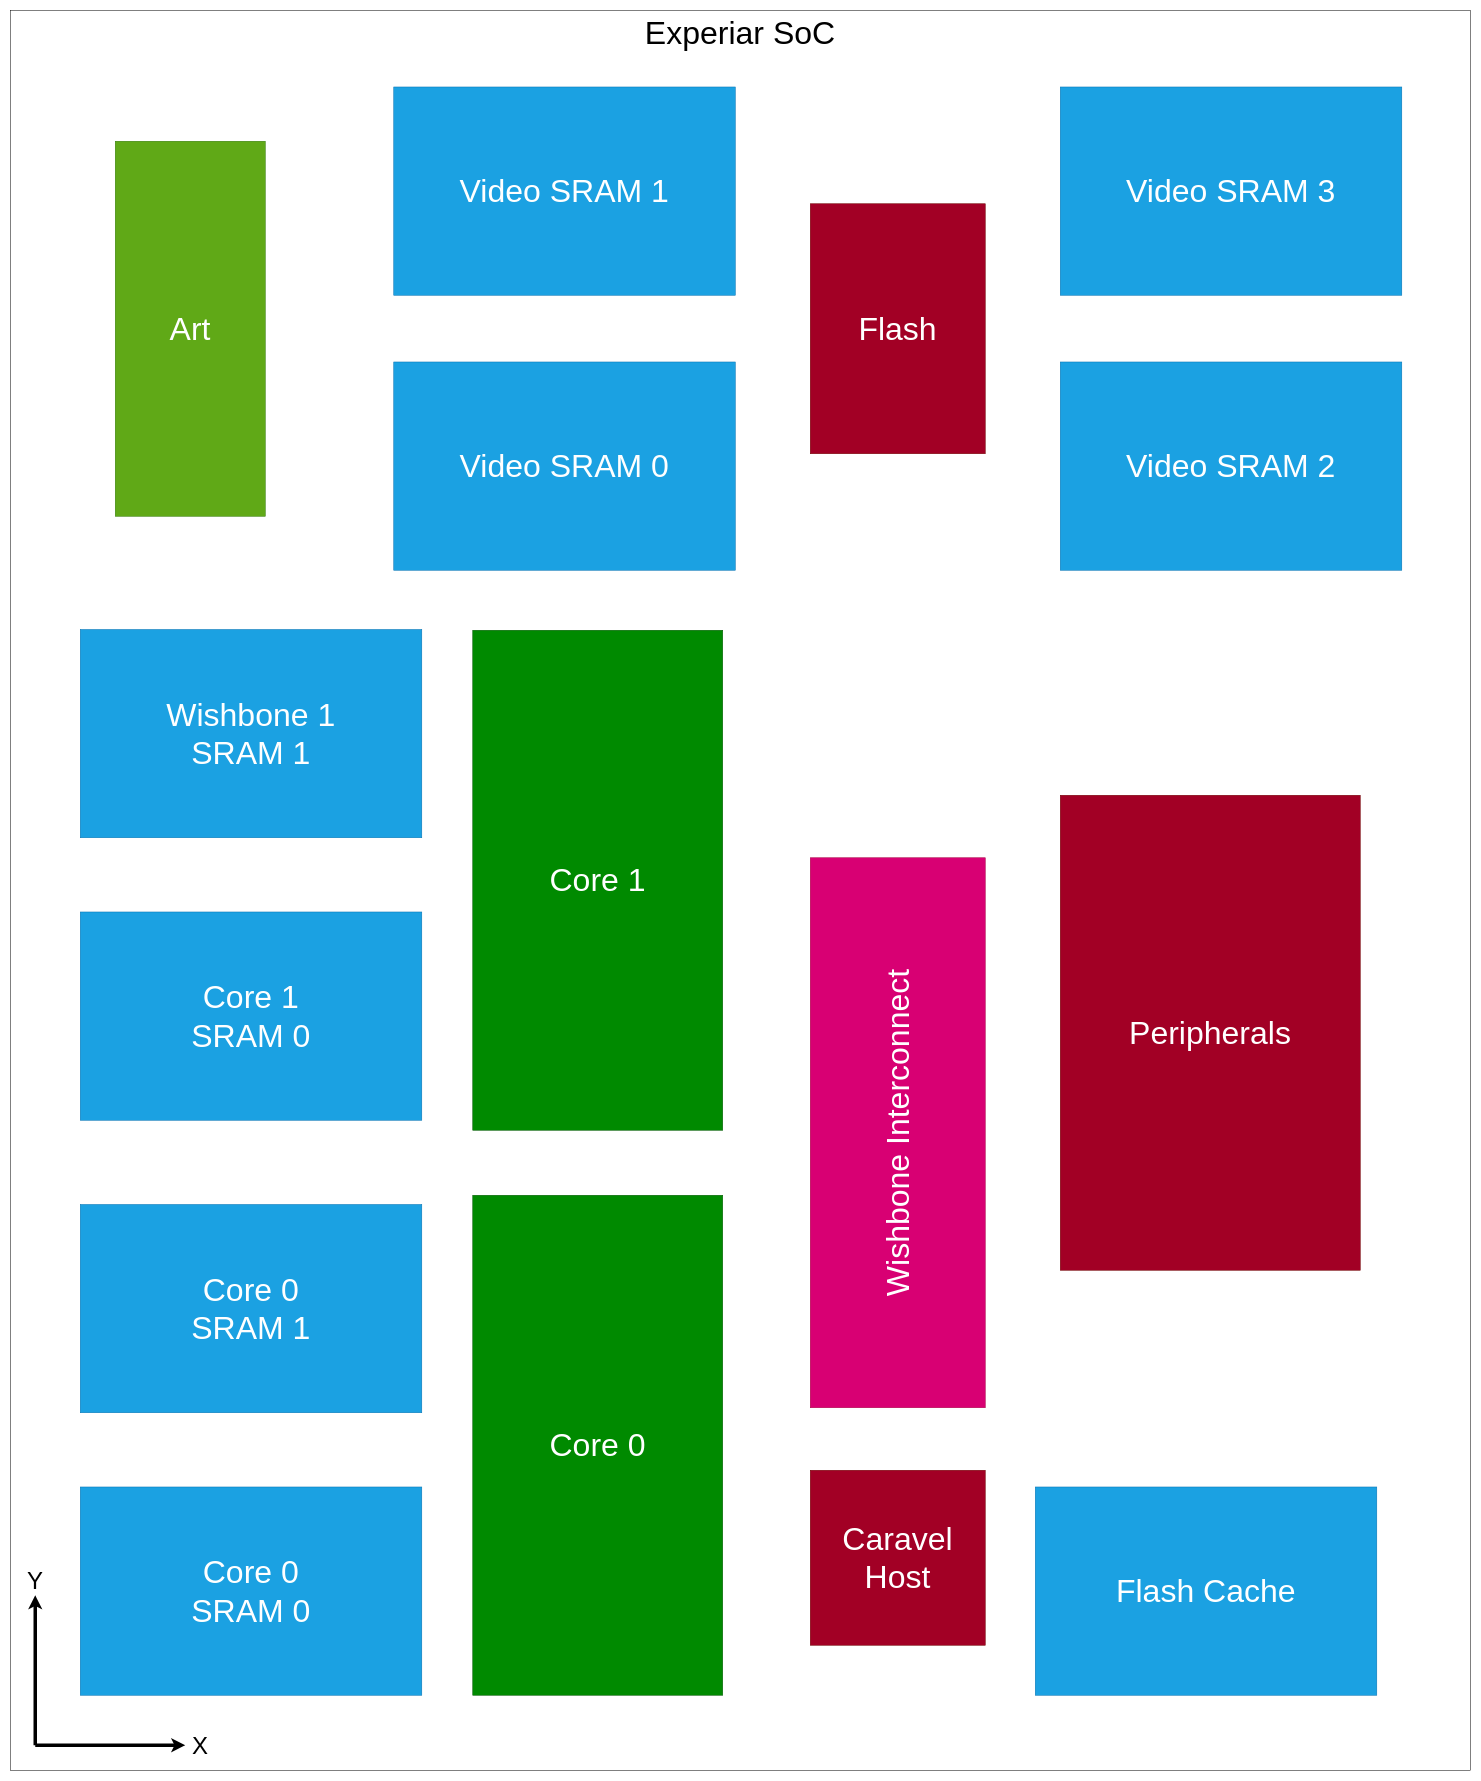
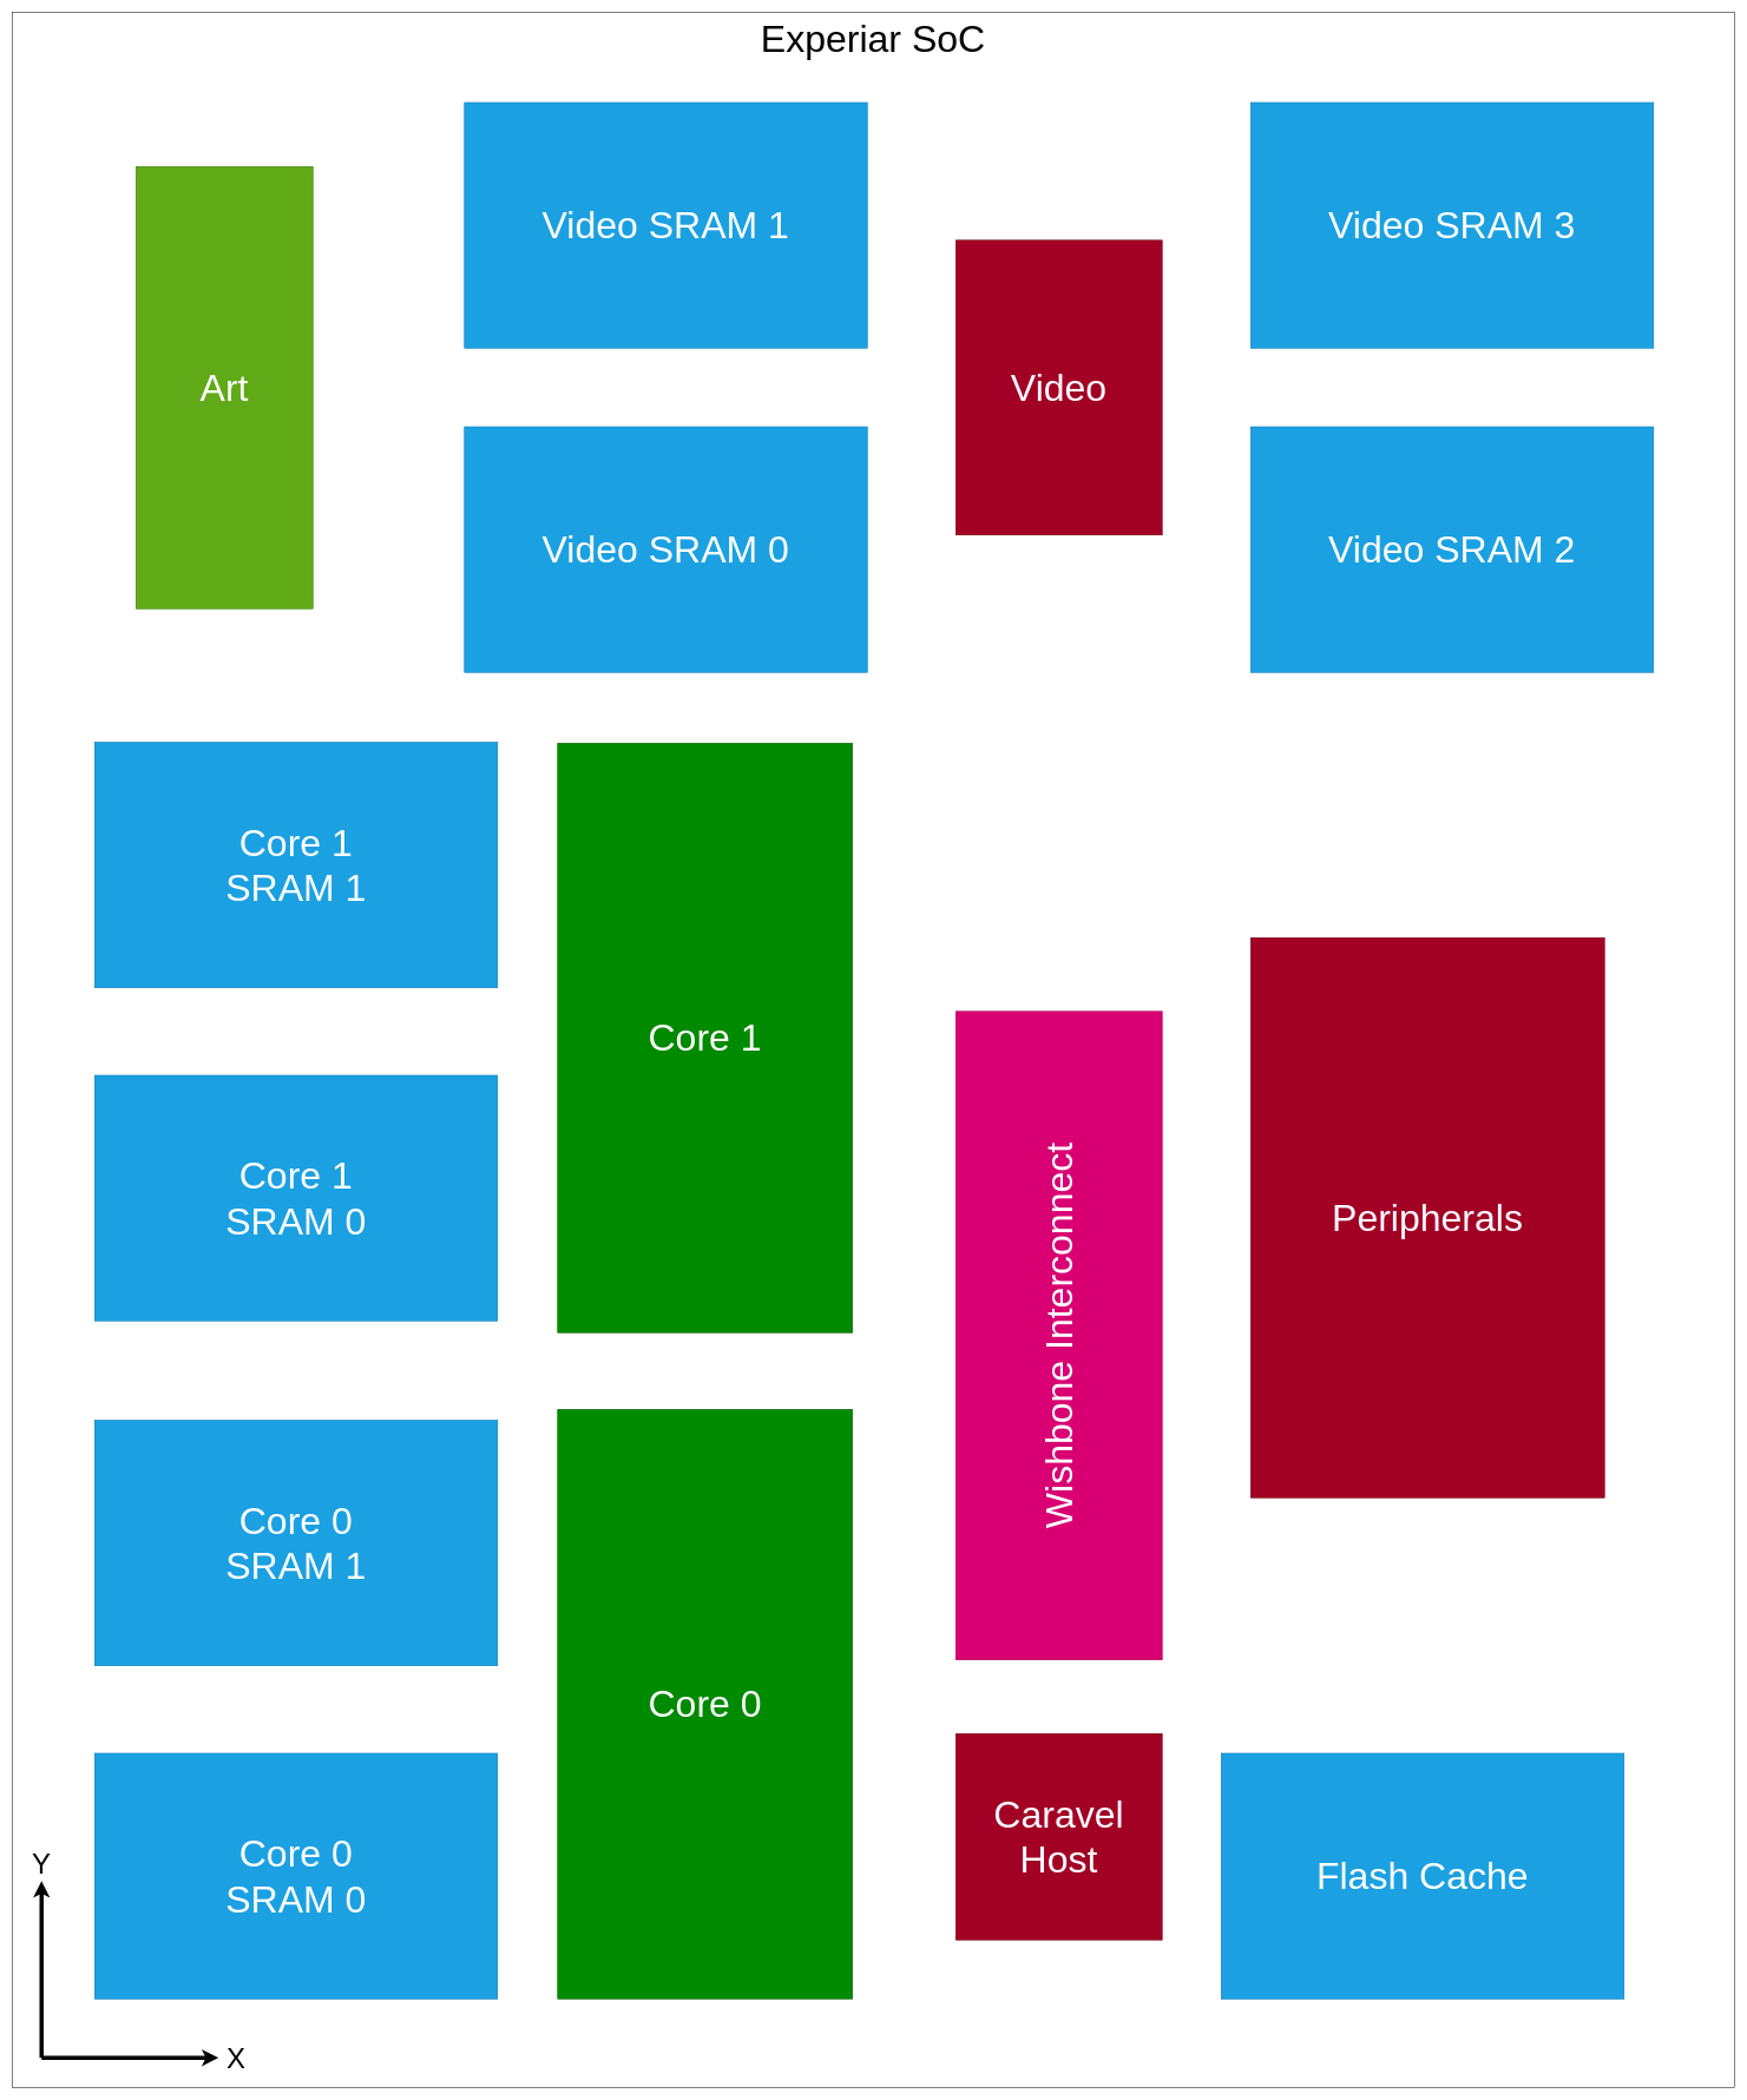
  <mxCell id="0" />
  <mxCell id="1" parent="0" />
  <mxCell id="2" value="" style="group;flipV=1;" parent="1" vertex="1" connectable="0"><mxGeometry width="2920" height="3520" as="geometry" x="20" y="20" /></mxCell>
  <mxCell id="3" value="&lt;font style=&quot;font-size: 64px&quot;&gt;Experiar SoC&lt;/font&gt;" style="rounded=0;whiteSpace=wrap;html=1;verticalAlign=top;flipV=0;direction=east;shadow=0;sketch=0;fillColor=default;gradientColor=none;glass=0;container=0;imageVerticalAlign=middle;noLabel=0;" parent="2" vertex="1"><mxGeometry width="2920" height="3520" as="geometry" /></mxCell>
  <mxCell id="4" value="&lt;font style=&quot;font-size: 64px&quot;&gt;Wishbone Interconnect&lt;/font&gt;" style="rounded=0;whiteSpace=wrap;html=1;verticalAlign=middle;flipV=1;direction=east;shadow=0;sketch=0;fillColor=#d80073;glass=0;container=0;imageVerticalAlign=middle;noLabel=0;fontColor=#ffffff;strokeColor=#A50040;horizontal=0;" parent="2" vertex="1"><mxGeometry x="1600" y="1695" width="350" height="1100" as="geometry" /></mxCell>
  <mxCell id="5" value="&lt;font style=&quot;font-size: 64px&quot;&gt;Peripherals&lt;/font&gt;" style="rounded=0;whiteSpace=wrap;html=1;verticalAlign=middle;flipV=1;direction=east;shadow=0;sketch=0;fillColor=#a20025;glass=0;container=0;imageVerticalAlign=middle;noLabel=0;fontColor=#ffffff;strokeColor=#6F0000;" parent="2" vertex="1"><mxGeometry x="2100" y="1570" width="600" height="950" as="geometry" /></mxCell>
  <mxCell id="6" value="&lt;font style=&quot;font-size: 64px&quot;&gt;Core 1&lt;/font&gt;" style="rounded=0;whiteSpace=wrap;html=1;verticalAlign=middle;flipV=0;direction=east;shadow=0;sketch=0;fillColor=#008a00;glass=0;container=0;imageVerticalAlign=middle;noLabel=0;fontColor=#ffffff;strokeColor=#005700;" parent="2" vertex="1"><mxGeometry x="925" y="1240" width="500" height="1000" as="geometry" /></mxCell>
  <mxCell id="7" value="&lt;font style=&quot;font-size: 64px&quot;&gt;Core 0&lt;/font&gt;" style="rounded=0;whiteSpace=wrap;html=1;verticalAlign=middle;flipV=1;direction=east;shadow=0;sketch=0;fillColor=#008a00;glass=0;container=0;imageVerticalAlign=middle;noLabel=0;fontColor=#ffffff;strokeColor=#005700;" parent="2" vertex="1"><mxGeometry x="925" y="2370" width="500" height="1000" as="geometry" /></mxCell>
  <mxCell id="8" value="&lt;font style=&quot;font-size: 64px&quot;&gt;Core 0&lt;br&gt;SRAM 1&lt;/font&gt;" style="rounded=0;whiteSpace=wrap;html=1;verticalAlign=middle;flipV=1;direction=west;shadow=0;sketch=0;fillColor=#1ba1e2;glass=0;container=0;imageVerticalAlign=middle;noLabel=0;fontColor=#ffffff;strokeColor=#006EAF;" parent="2" vertex="1"><mxGeometry x="140" y="2388.46" width="683.1" height="416.54" as="geometry" /></mxCell>
  <mxCell id="9" value="&lt;font style=&quot;font-size: 64px&quot;&gt;Core 1&lt;br&gt;SRAM 0&lt;/font&gt;" style="rounded=0;whiteSpace=wrap;html=1;verticalAlign=middle;flipV=1;direction=west;shadow=0;sketch=0;fillColor=#1ba1e2;glass=0;container=0;imageVerticalAlign=middle;noLabel=0;fontColor=#ffffff;strokeColor=#006EAF;" parent="2" vertex="1"><mxGeometry x="140" y="1803.46" width="683.1" height="416.54" as="geometry" /></mxCell>
  <mxCell id="10" value="&lt;font style=&quot;font-size: 64px&quot;&gt;Caravel Host&lt;/font&gt;" style="rounded=0;whiteSpace=wrap;html=1;verticalAlign=middle;flipV=1;direction=east;shadow=0;sketch=0;fillColor=#a20025;glass=0;container=0;imageVerticalAlign=middle;noLabel=0;fontColor=#ffffff;strokeColor=#6F0000;" parent="2" vertex="1"><mxGeometry x="1600" y="2920" width="350" height="350" as="geometry" /></mxCell>
  <mxCell id="11" value="" style="endArrow=classic;html=1;rounded=0;strokeWidth=7;" parent="2" edge="1"><mxGeometry width="50" height="50" relative="1" as="geometry"><mxPoint x="50" y="3470" as="sourcePoint" /><mxPoint x="50" y="3170" as="targetPoint" /></mxGeometry></mxCell>
  <mxCell id="12" value="" style="endArrow=classic;html=1;rounded=0;strokeWidth=7;" parent="2" edge="1"><mxGeometry width="50" height="50" relative="1" as="geometry"><mxPoint x="50" y="3470" as="sourcePoint" /><mxPoint x="350" y="3470" as="targetPoint" /></mxGeometry></mxCell>
  <mxCell id="13" value="Y" style="text;html=1;strokeColor=none;fillColor=none;align=center;verticalAlign=middle;whiteSpace=wrap;rounded=0;fontSize=48;" parent="2" vertex="1"><mxGeometry x="30" y="3120" width="40" height="40" as="geometry" /></mxCell>
  <mxCell id="14" value="X" style="text;html=1;strokeColor=none;fillColor=none;align=center;verticalAlign=middle;whiteSpace=wrap;rounded=0;fontSize=48;" parent="2" vertex="1"><mxGeometry x="360" y="3450" width="40" height="40" as="geometry" /></mxCell>
- <mxCell id="15" value="&lt;font style=&quot;font-size: 64px&quot;&gt;Flash&lt;/font&gt;" style="rounded=0;whiteSpace=wrap;html=1;verticalAlign=middle;flipV=1;direction=east;shadow=0;sketch=0;fillColor=#a20025;glass=0;container=0;imageVerticalAlign=middle;noLabel=0;fontColor=#ffffff;strokeColor=#6F0000;" parent="2" vertex="1"><mxGeometry x="1600" y="387" width="350" height="500" as="geometry" /></mxCell>
+ <mxCell id="15" value="&lt;font style=&quot;font-size: 64px&quot;&gt;Video&lt;/font&gt;" style="rounded=0;whiteSpace=wrap;html=1;verticalAlign=middle;flipV=1;direction=east;shadow=0;sketch=0;fillColor=#a20025;glass=0;container=0;imageVerticalAlign=middle;noLabel=0;fontColor=#ffffff;strokeColor=#6F0000;" parent="2" vertex="1"><mxGeometry x="1600" y="387" width="350" height="500" as="geometry" /></mxCell>
  <mxCell id="16" value="&lt;font style=&quot;font-size: 64px&quot;&gt;Video SRAM 3&lt;/font&gt;" style="rounded=0;whiteSpace=wrap;html=1;verticalAlign=middle;flipV=1;direction=east;shadow=0;sketch=0;fillColor=#1ba1e2;glass=0;container=0;imageVerticalAlign=middle;noLabel=0;fontColor=#ffffff;strokeColor=#006EAF;" parent="2" vertex="1"><mxGeometry x="2100" y="153.46" width="683.1" height="416.54" as="geometry" /></mxCell>
  <mxCell id="17" value="&lt;font style=&quot;font-size: 64px&quot;&gt;Video SRAM 2&lt;/font&gt;" style="rounded=0;whiteSpace=wrap;html=1;verticalAlign=middle;flipV=1;direction=east;shadow=0;sketch=0;fillColor=#1ba1e2;glass=0;container=0;imageVerticalAlign=middle;noLabel=0;fontColor=#ffffff;strokeColor=#006EAF;" parent="2" vertex="1"><mxGeometry x="2100" y="703.46" width="683.1" height="416.54" as="geometry" /></mxCell>
- <mxCell id="18" value="&lt;font style=&quot;font-size: 64px&quot;&gt;Wishbone 1&lt;br&gt;SRAM 1&lt;/font&gt;" style="rounded=0;whiteSpace=wrap;html=1;verticalAlign=middle;flipV=1;direction=west;shadow=0;sketch=0;fillColor=#1ba1e2;glass=0;container=0;imageVerticalAlign=middle;noLabel=0;fontColor=#ffffff;strokeColor=#006EAF;" parent="2" vertex="1"><mxGeometry x="140" y="1238.46" width="683.1" height="416.54" as="geometry" /></mxCell>
+ <mxCell id="18" value="&lt;font style=&quot;font-size: 64px&quot;&gt;Core 1&lt;br&gt;SRAM 1&lt;/font&gt;" style="rounded=0;whiteSpace=wrap;html=1;verticalAlign=middle;flipV=1;direction=west;shadow=0;sketch=0;fillColor=#1ba1e2;glass=0;container=0;imageVerticalAlign=middle;noLabel=0;fontColor=#ffffff;strokeColor=#006EAF;" parent="2" vertex="1"><mxGeometry x="140" y="1238.46" width="683.1" height="416.54" as="geometry" /></mxCell>
  <mxCell id="19" value="&lt;font style=&quot;font-size: 64px&quot;&gt;Core 0&lt;br&gt;SRAM 0&lt;/font&gt;" style="rounded=0;whiteSpace=wrap;html=1;verticalAlign=middle;flipV=1;direction=west;shadow=0;sketch=0;fillColor=#1ba1e2;glass=0;container=0;imageVerticalAlign=middle;noLabel=0;fontColor=#ffffff;strokeColor=#006EAF;" parent="2" vertex="1"><mxGeometry x="140" y="2953.46" width="683.1" height="416.54" as="geometry" /></mxCell>
  <mxCell id="20" value="&lt;font style=&quot;font-size: 64px&quot;&gt;Flash Cache&lt;/font&gt;" style="rounded=0;whiteSpace=wrap;html=1;verticalAlign=middle;flipV=1;direction=west;shadow=0;sketch=0;fillColor=#1ba1e2;glass=0;container=0;imageVerticalAlign=middle;noLabel=0;fontColor=#ffffff;strokeColor=#006EAF;" parent="2" vertex="1"><mxGeometry x="2050" y="2953.46" width="683.1" height="416.54" as="geometry" /></mxCell>
  <mxCell id="21" value="&lt;font style=&quot;font-size: 64px&quot;&gt;Video SRAM 1&lt;/font&gt;" style="rounded=0;whiteSpace=wrap;html=1;verticalAlign=middle;flipV=1;direction=west;shadow=0;sketch=0;fillColor=#1ba1e2;glass=0;container=0;imageVerticalAlign=middle;noLabel=0;fontColor=#ffffff;strokeColor=#006EAF;" parent="2" vertex="1"><mxGeometry x="767" y="153.46" width="683.1" height="416.54" as="geometry" /></mxCell>
  <mxCell id="22" value="&lt;font style=&quot;font-size: 64px&quot;&gt;Video SRAM 0&lt;br&gt;&lt;/font&gt;" style="rounded=0;whiteSpace=wrap;html=1;verticalAlign=middle;flipV=1;direction=east;shadow=0;sketch=0;fillColor=#1ba1e2;glass=0;container=0;imageVerticalAlign=middle;noLabel=0;fontColor=#ffffff;strokeColor=#006EAF;" parent="2" vertex="1"><mxGeometry x="767" y="703.46" width="683.1" height="416.54" as="geometry" /></mxCell>
  <mxCell id="23" value="&lt;font style=&quot;font-size: 64px&quot;&gt;Art&lt;/font&gt;" style="rounded=0;whiteSpace=wrap;html=1;verticalAlign=middle;flipV=1;direction=south;shadow=0;sketch=0;fillColor=#60a917;glass=0;container=0;imageVerticalAlign=middle;noLabel=0;fontColor=#ffffff;strokeColor=#2D7600;" parent="2" vertex="1"><mxGeometry x="210" y="262" width="300" height="750" as="geometry" /></mxCell>
